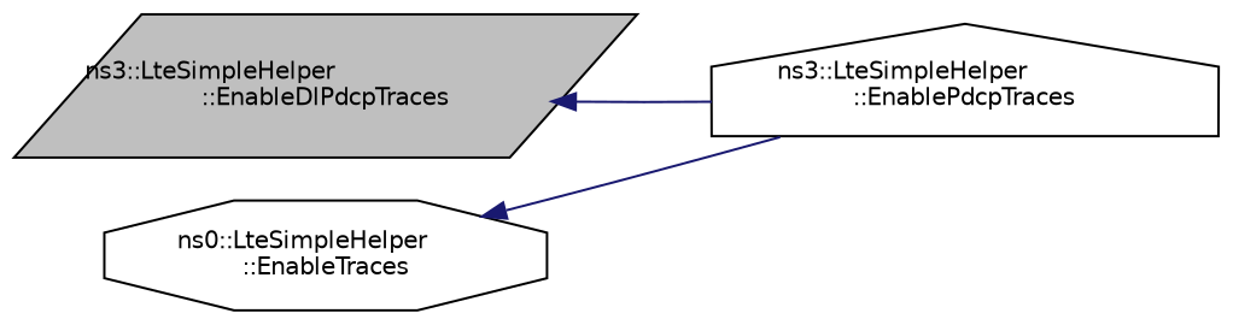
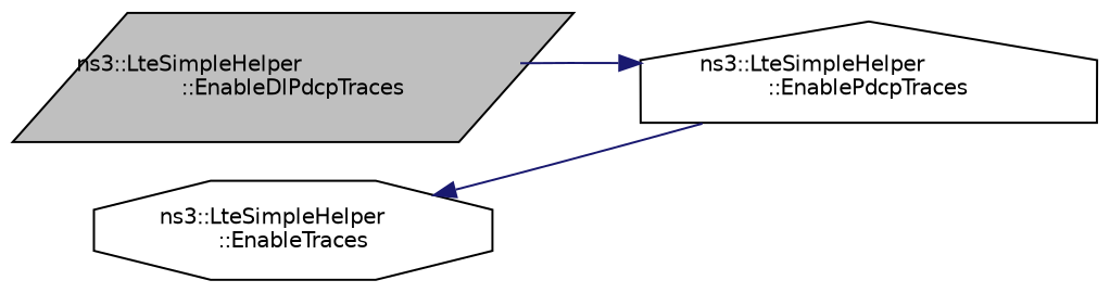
  digraph {
    rankdir=LR
    node [color=black fillcolor=white fontname=Helvetica fontsize=10 style=filled]
    edge [color=midnightblue dir=back fontname=Helvetica fontsize=10 labelfontname=Helvetica labelfontsize=10 style=solid]
    n1 [fillcolor=grey75 fontcolor=black height=0.2 label="ns3::LteSimpleHelper\l::EnableDlPdcpTraces" shape=parallelogram width=0.4]
    n2 [height=0.2 label="ns3::LteSimpleHelper\l::EnablePdcpTraces" shape=house width=0.4]
-   n3 [height=0.2 label="ns0::LteSimpleHelper\l::EnableTraces" shape=octagon width=0.4]
-   n1 -> n2
+   n3 [height=0.2 label="ns3::LteSimpleHelper\l::EnableTraces" shape=octagon width=0.4]
+   n2 -> n1
    n3 -> n2
  }
